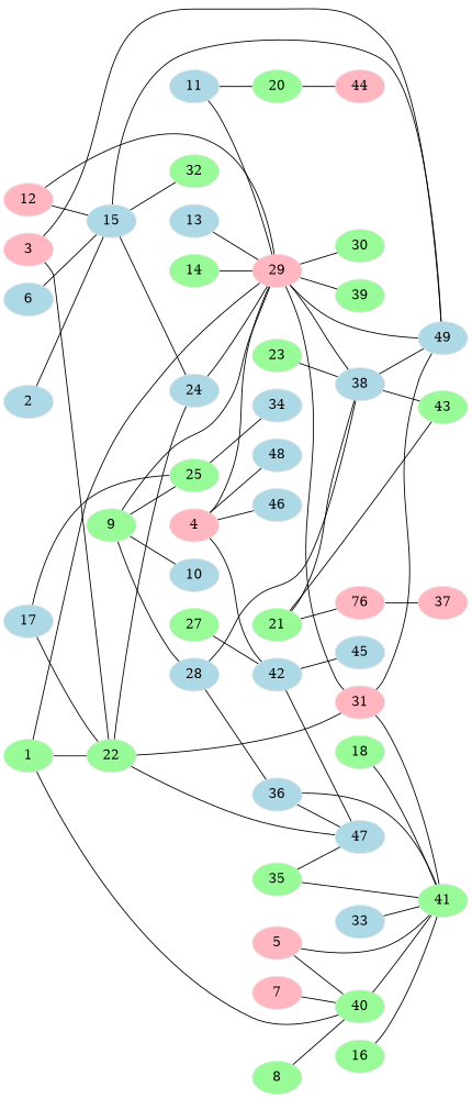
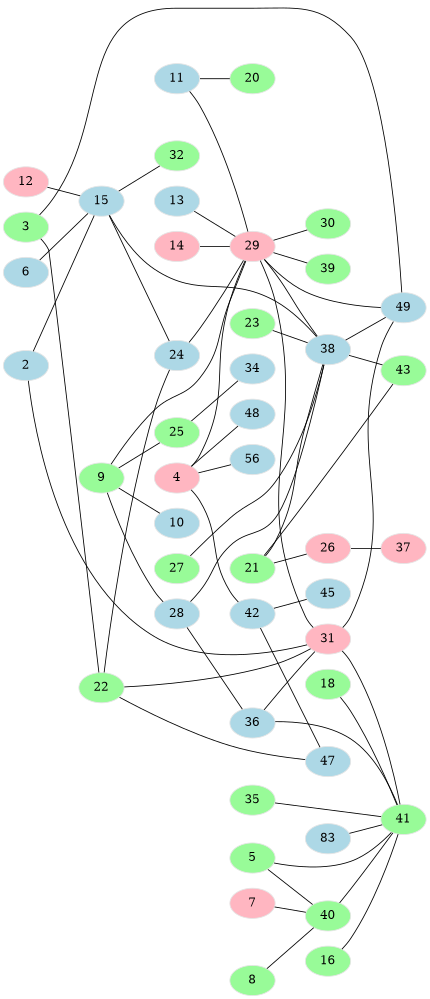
  graph {
    rankdir=LR
    node [color=gray90 fillcolor=palegreen style=filled]
    edge [weight=1.0]
-   1
    22
    29 [fillcolor=lightpink]
    40
    31 [fillcolor=lightpink]
    24 [fillcolor=lightblue]
    47 [fillcolor=lightblue]
    34 [fillcolor=lightblue]
    25
    49 [fillcolor=lightblue]
    38 [fillcolor=lightblue]
    30
    39
    41
    2 [fillcolor=lightblue]
    15 [fillcolor=lightblue]
    32
-   3 [fillcolor=lightpink]
+   3
    4 [fillcolor=lightpink]
    42 [fillcolor=lightblue]
-   46 [fillcolor=lightblue]
+   46 [fillcolor=lightblue label=56]
    48 [fillcolor=lightblue]
    45 [fillcolor=lightblue]
-   5 [fillcolor=lightpink]
+   5
    6 [fillcolor=lightblue]
    7 [fillcolor=lightpink]
    8
    9
    10 [fillcolor=lightblue]
    28 [fillcolor=lightblue]
    36 [fillcolor=lightblue]
    11 [fillcolor=lightblue]
    20
-   44 [fillcolor=lightpink]
    12 [fillcolor=lightpink]
    13 [fillcolor=lightblue]
-   14
+   14 [fillcolor=lightpink]
    16
-   17 [fillcolor=lightblue]
    18
-   26 [fillcolor=lightpink label=76]
+   26 [fillcolor=lightpink]
    21
    43
    37 [fillcolor=lightpink]
    23
    27
-   33 [fillcolor=lightblue]
+   33 [fillcolor=lightblue label=83]
    35
-   1 -- 22
-   1 -- 29
-   1 -- 40
    22 -- 31
    22 -- 24
    22 -- 47
    29 -- 31 [weight=3.0]
    29 -- 49
    29 -- 38
    29 -- 30 [weight=2.0]
    29 -- 39
    40 -- 41
    31 -- 49
    31 -- 41
    24 -- 29
    25 -- 34
    38 -- 49
    38 -- 43
+   2 -- 31
    2 -- 15
    15 -- 24
-   15 -- 49
+   15 -- 38
    15 -- 32
    3 -- 22
    3 -- 49
    4 -- 29
    4 -- 42
    4 -- 46 [weight=2.0]
    4 -- 48
    42 -- 47
    42 -- 45
    5 -- 40
    5 -- 41
    6 -- 15
    7 -- 40
    8 -- 40
    9 -- 29
    9 -- 25
    9 -- 10
    9 -- 28
    28 -- 38
    28 -- 36
-   36 -- 47
+   36 -- 31
    36 -- 41
    11 -- 29
    11 -- 20
-   20 -- 44
-   12 -- 29
    12 -- 15 [weight=2.0]
    13 -- 29
    14 -- 29
    16 -- 41
-   17 -- 22
-   17 -- 25
    18 -- 41
    26 -- 37
    21 -- 38
    21 -- 26
    21 -- 43
    23 -- 38
-   27 -- 42
+   27 -- 38
    33 -- 41
-   35 -- 47
    35 -- 41
  }
